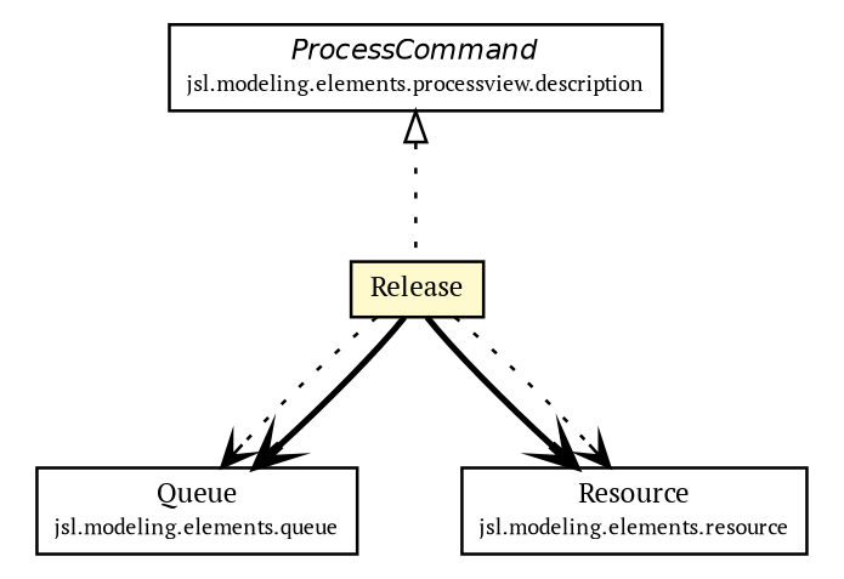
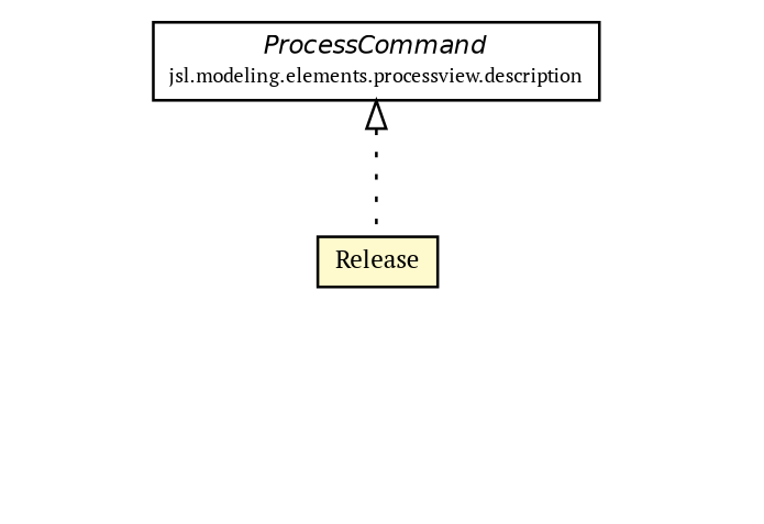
  digraph {
    fontname="PT Serif"
    nodesep=0.25
    ranksep=0.5
    node [fontcolor=black fontname="PT Serif" fontsize=9.0 shape=plaintext]
    edge [fontname="PT Serif" fontsize=10.0 headport=p labelfontname=Helvetica labelfontsize=10 style=dotted tailport=p arrowhead=open color=black fontcolor=black]
    n1 [label=<<table title="jsl.modeling.elements.processview.description.ProcessCommand" border="0" cellborder="1" cellspacing="0" cellpadding="2" port="p" href="../ProcessCommand.html"> 		<tr><td><table border="0" cellspacing="0" cellpadding="1"> <tr><td align="center" balign="center"><font face="Helvetica-Oblique"> ProcessCommand </font></td></tr> <tr><td align="center" balign="center"><font point-size="7.0"> jsl.modeling.elements.processview.description </font></td></tr> 		</table></td></tr> 		</table>>]
    n2 [label=<<table title="jsl.modeling.elements.processview.description.commands.Release" border="0" cellborder="1" cellspacing="0" cellpadding="2" port="p" bgcolor="lemonChiffon" href="./Release.html"> 		<tr><td><table border="0" cellspacing="0" cellpadding="1"> <tr><td align="center" balign="center"> Release </td></tr> 		</table></td></tr> 		</table>>]
-   n3 [label=<<table title="jsl.modeling.elements.queue.Queue" border="0" cellborder="1" cellspacing="0" cellpadding="2" port="p" href="../../../queue/Queue.html"> 		<tr><td><table border="0" cellspacing="0" cellpadding="1"> <tr><td align="center" balign="center"> Queue </td></tr> <tr><td align="center" balign="center"><font point-size="7.0"> jsl.modeling.elements.queue </font></td></tr> 		</table></td></tr> 		</table>>]
-   n4 [label=<<table title="jsl.modeling.elements.resource.Resource" border="0" cellborder="1" cellspacing="0" cellpadding="2" port="p" href="../../../resource/Resource.html"> 		<tr><td><table border="0" cellspacing="0" cellpadding="1"> <tr><td align="center" balign="center"> Resource </td></tr> <tr><td align="center" balign="center"><font point-size="7.0"> jsl.modeling.elements.resource </font></td></tr> 		</table></td></tr> 		</table>>]
    n1 -> n2 [arrowtail=empty dir=back fontsize=10 arrowhead="" color="" fontcolor=""]
-   n2 -> n3
-   n2 -> n3 [style=bold]
-   n2 -> n4 [style=bold]
-   n2 -> n4
  }
